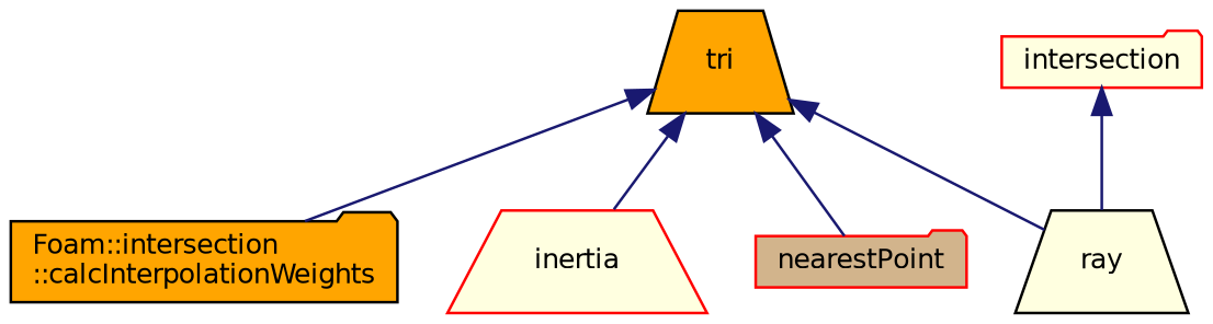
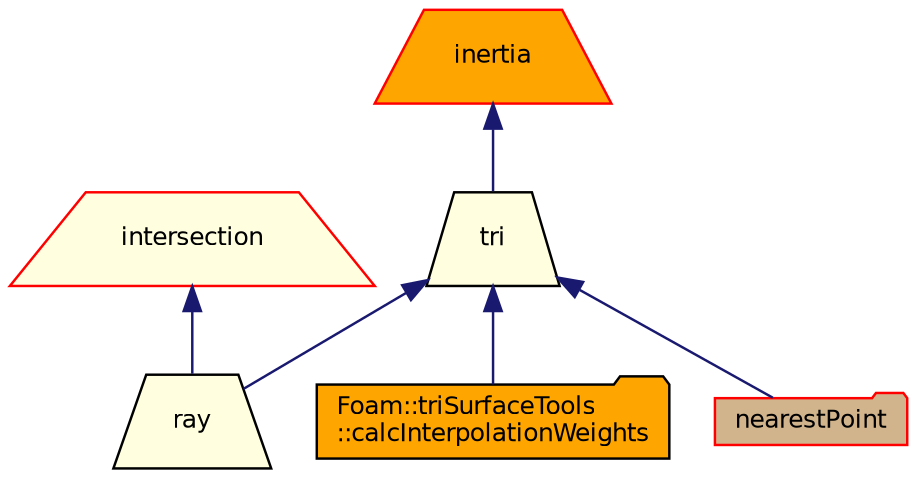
  digraph {
    rankdir=TB
    node [color=black fillcolor=orange fontname=Helvetica fontsize=10 shape=trapezium style=filled]
    edge [color=midnightblue dir=back fontname=Helvetica fontsize=10 labelfontname=Helvetica labelfontsize=10 style=solid]
-   n1 [fontcolor=black height=0.2 label=tri width=0.4]
-   n2 [height=0.2 label="Foam::intersection\l::calcInterpolationWeights" shape=folder width=0.4]
-   n3 [color=red fillcolor=lightyellow height=0.2 label=inertia width=0.4]
+   n1 [fillcolor=lightyellow fontcolor=black height=0.2 label=tri width=0.4]
+   n2 [height=0.2 label="Foam::triSurfaceTools\l::calcInterpolationWeights" shape=folder width=0.4]
+   n3 [color=red height=0.2 label=inertia width=0.4]
    n4 [fillcolor=lightyellow height=0.2 label=ray width=0.4]
    n5 [color=red fillcolor=tan height=0.2 label=nearestPoint shape=folder width=0.4]
-   n6 [color=red fillcolor=lightyellow height=0.2 label=intersection shape=folder width=0.4]
+   n6 [color=red fillcolor=lightyellow height=0.2 label=intersection width=0.4]
    n1 -> n2
-   n1 -> n3
+   n3 -> n1
    n1 -> n4
    n1 -> n5
    n6 -> n4
  }
